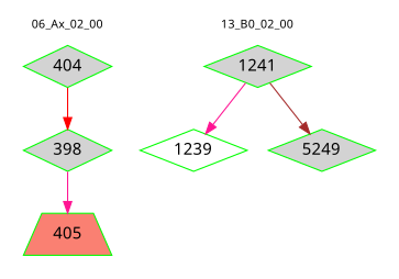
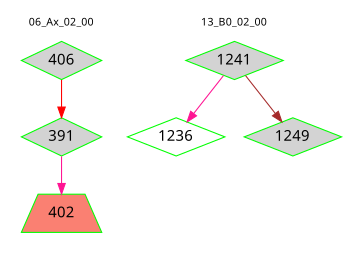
  digraph {
    fontname="Noto Sans"
    node [color=green fillcolor=lightgrey fontname="Noto Sans" shape=diamond style=filled]
    edge [color=deeppink fontname="Noto Sans"]
-   n1 [label=398]
-   n2 [label=404]
-   n3 [fillcolor=salmon label=405 shape=trapezium]
+   n1 [label=391]
+   n2 [label=406]
+   n3 [fillcolor=salmon label=402 shape=trapezium]
    n4 [label=1241]
-   n5 [fillcolor=white label=1239]
-   n6 [label=5249]
+   n5 [fillcolor=white label=1236]
+   n6 [label=1249]
    subgraph cluster_1 {
      color=white
      fontsize=10
      label="06_Ax_02_00"
      n1
      n2
      n3
    }
    subgraph cluster_2 {
      color=white
      fontsize=10
      label="13_B0_02_00"
      n4
      n5
      n6
    }
    n1 -> n3
    n2 -> n1 [color=red]
    n4 -> n5
    n4 -> n6 [color=brown]
  }
